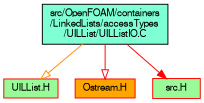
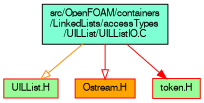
  digraph {
    node [color=red fillcolor=palegreen fontname=FreeSans fontsize=10 shape=record style=filled]
    edge [color=red fontname=FreeSans fontsize=10 labelfontname=FreeSans labelfontsize=10 style=solid arrowhead=onormal]
    n1 [color=black fillcolor=aquamarine fontcolor=black height=0.2 label="src/OpenFOAM/containers\l/LinkedLists/accessTypes\l/UILList/UILListIO.C" width=0.4]
    n2 [height=0.2 label="UILList.H" width=0.4]
    n3 [height=0.2 label="Ostream.H" width=0.4 fillcolor=orange]
-   n4 [height=0.2 label="src.H" width=0.4]
+   n4 [height=0.2 label="token.H" width=0.4]
    n1 -> n2 [color=darkorange]
    n1 -> n3
    n1 -> n4 [arrowhead=normal]
  }
